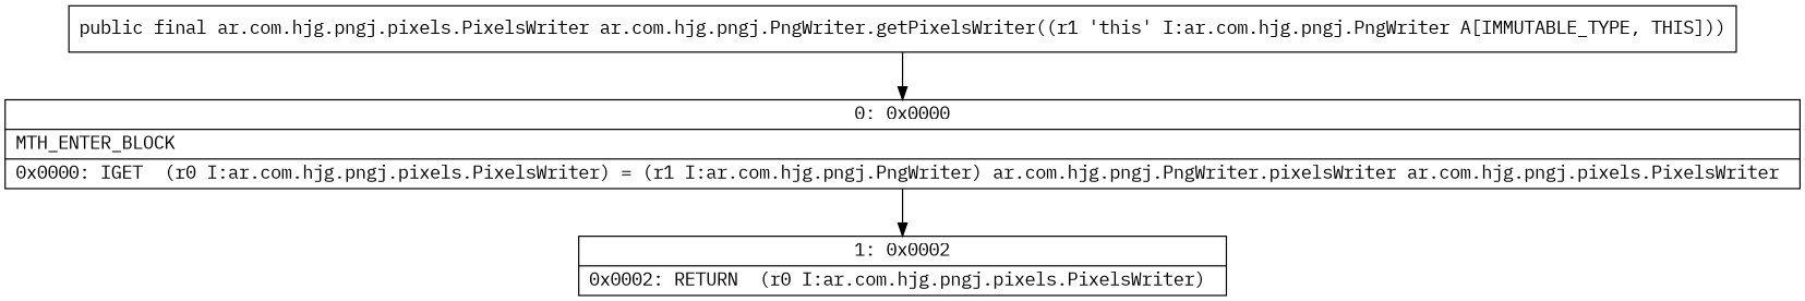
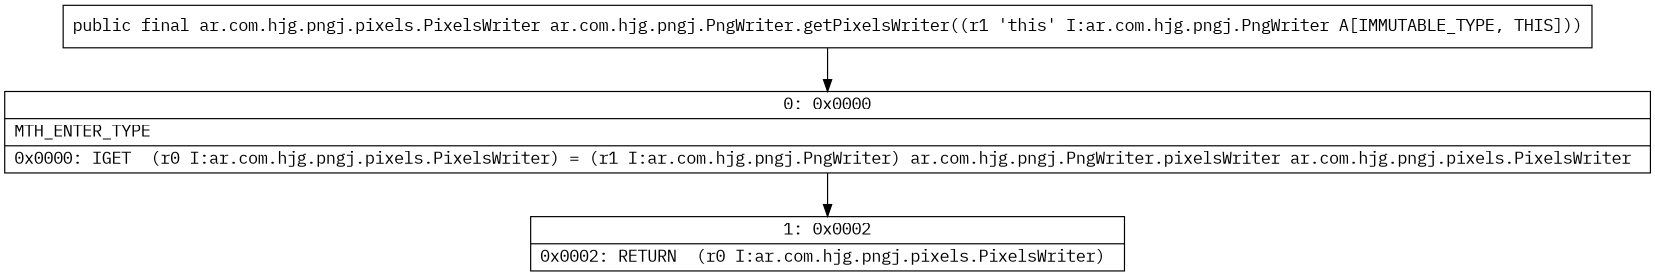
  digraph {
    fontname="IBM Plex Mono"
    node [shape=record fontname="IBM Plex Mono"]
    edge [fontname="IBM Plex Mono"]
-   n1 [label="{0\:\ 0x0000|MTH_ENTER_BLOCK\l|0x0000: IGET  (r0 I:ar.com.hjg.pngj.pixels.PixelsWriter) = (r1 I:ar.com.hjg.pngj.PngWriter) ar.com.hjg.pngj.PngWriter.pixelsWriter ar.com.hjg.pngj.pixels.PixelsWriter \l}"]
+   n1 [label="{0\:\ 0x0000|MTH_ENTER_TYPE\l|0x0000: IGET  (r0 I:ar.com.hjg.pngj.pixels.PixelsWriter) = (r1 I:ar.com.hjg.pngj.PngWriter) ar.com.hjg.pngj.PngWriter.pixelsWriter ar.com.hjg.pngj.pixels.PixelsWriter \l}"]
    n2 [label="{1\:\ 0x0002|0x0002: RETURN  (r0 I:ar.com.hjg.pngj.pixels.PixelsWriter) \l}"]
    n3 [label="{public final ar.com.hjg.pngj.pixels.PixelsWriter ar.com.hjg.pngj.PngWriter.getPixelsWriter((r1 'this' I:ar.com.hjg.pngj.PngWriter A[IMMUTABLE_TYPE, THIS])) }"]
    n1 -> n2
    n3 -> n1
  }
